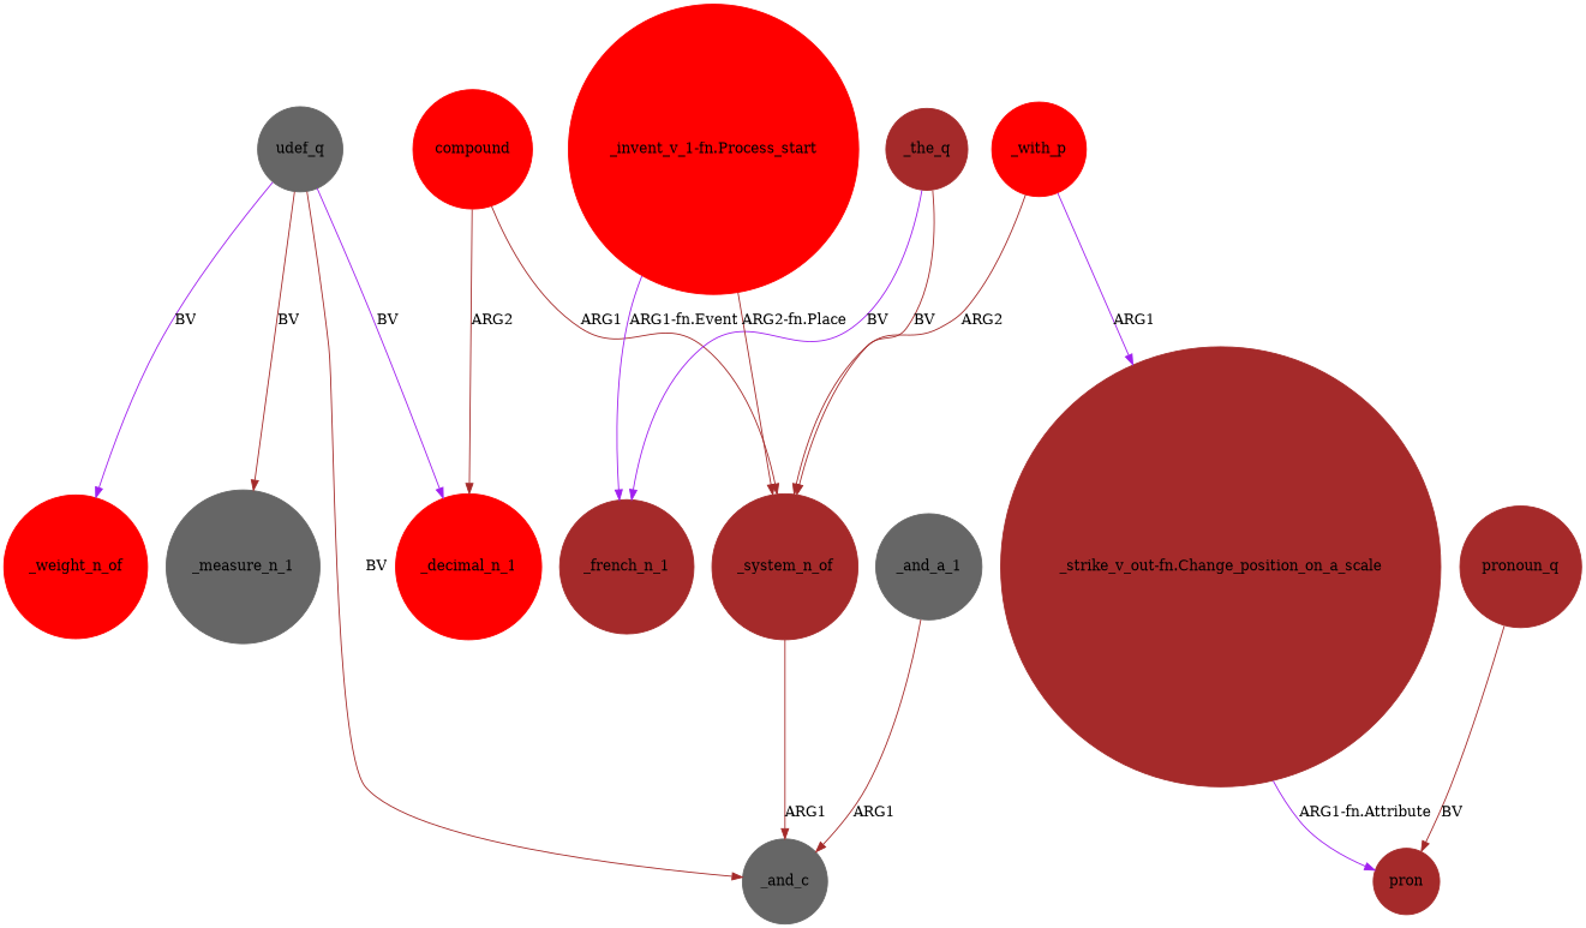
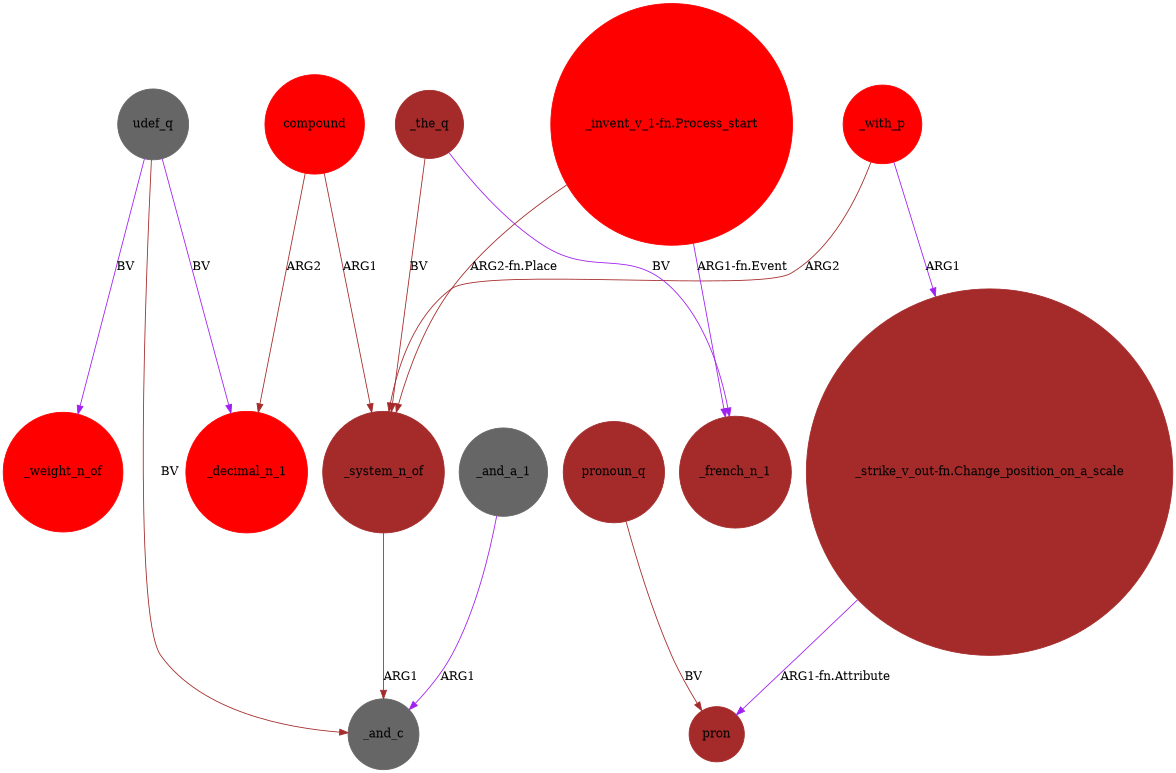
  digraph {
    node [color=brown shape=circle style=filled]
    edge [color=brown]
    compound [color=red]
    _decimal_n_1 [color=red]
    _system_n_of
    _and_c [color=gray40]
    "_strike_v_out-fn.Change_position_on_a_scale"
    pron
    udef_q [color=gray40]
    _weight_n_of [color=red]
-   _measure_n_1 [color=gray40]
    _with_p [color=red]
    _the_q
    _french_n_1
    "_invent_v_1-fn.Process_start" [color=red]
    n14 [color=gray40 label=_and_a_1]
    pronoun_q
    compound -> _decimal_n_1 [label=ARG2]
    compound -> _system_n_of [label=ARG1]
    _system_n_of -> _and_c [label=ARG1]
    "_strike_v_out-fn.Change_position_on_a_scale" -> pron [color=purple label="ARG1-fn.Attribute"]
    udef_q -> _decimal_n_1 [color=purple label=BV]
    udef_q -> _and_c [label=BV]
    udef_q -> _weight_n_of [color=purple label=BV]
-   udef_q -> _measure_n_1 [label=BV]
    _with_p -> _system_n_of [label=ARG2]
    _with_p -> "_strike_v_out-fn.Change_position_on_a_scale" [color=purple label=ARG1]
    _the_q -> _system_n_of [label=BV]
    _the_q -> _french_n_1 [color=purple label=BV]
    "_invent_v_1-fn.Process_start" -> _system_n_of [label="ARG2-fn.Place"]
    "_invent_v_1-fn.Process_start" -> _french_n_1 [color=purple label="ARG1-fn.Event"]
-   n14 -> _and_c [label=ARG1]
+   n14 -> _and_c [color=purple label=ARG1]
    pronoun_q -> pron [label=BV]
  }
